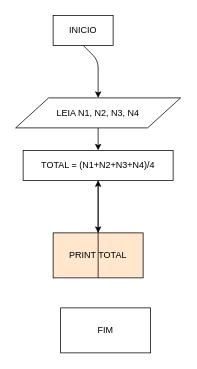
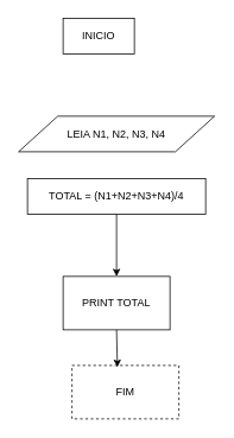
  <mxCell id="0" />
  <mxCell id="1" parent="0" />
  <mxCell id="2" value="INICIO" style="rounded=0;whiteSpace=wrap;html=1;" vertex="1" parent="1"><mxGeometry x="70" y="20" width="80" height="40" as="geometry" /></mxCell>
  <mxCell id="3" value="LEIA N1, N2, N3, N4" style="shape=parallelogram;perimeter=parallelogramPerimeter;whiteSpace=wrap;html=1;" vertex="1" parent="1"><mxGeometry x="20" y="130" width="220" height="40" as="geometry" /></mxCell>
- <mxCell id="4" value="" style="endArrow=classic;html=1;exitX=0.5;exitY=1;exitDx=0;exitDy=0;" edge="1" parent="1" source="2" target="3"><mxGeometry width="50" height="50" relative="1" as="geometry"><mxPoint x="70" y="260" as="sourcePoint" /><mxPoint x="70" y="320" as="targetPoint" /><Array as="points"><mxPoint x="130" y="80" /></Array></mxGeometry></mxCell>
- <mxCell id="5" value="" style="endArrow=classic;html=1;exitX=0.5;exitY=1;exitDx=0;exitDy=0;" edge="1" parent="1" source="3" target="6"><mxGeometry width="50" height="50" relative="1" as="geometry"><mxPoint x="20" y="240" as="sourcePoint" /><mxPoint x="130" y="230" as="targetPoint" /></mxGeometry></mxCell>
  <mxCell id="6" value="TOTAL = (N1+N2+N3+N4)/4" style="rounded=0;whiteSpace=wrap;html=1;" vertex="1" parent="1"><mxGeometry x="30" y="200" width="200" height="40" as="geometry" /></mxCell>
  <mxCell id="7" value="" style="endArrow=classic;html=1;exitX=0.5;exitY=1;exitDx=0;exitDy=0;" edge="1" parent="1" source="6"><mxGeometry width="50" height="50" relative="1" as="geometry"><mxPoint x="20" y="320" as="sourcePoint" /><mxPoint x="130" y="310" as="targetPoint" /></mxGeometry></mxCell>
  <mxCell id="8" value="" style="edgeStyle=orthogonalEdgeStyle;rounded=0;orthogonalLoop=1;jettySize=auto;html=1;exitX=0.5;exitY=0;exitDx=0;exitDy=0;exitPerimeter=0;entryX=0.5;entryY=0;entryDx=0;entryDy=0;" edge="1" parent="1" source="9" target="9"><mxGeometry relative="1" as="geometry" /></mxCell>
- <mxCell id="9" value="PRINT TOTAL" style="rounded=0;whiteSpace=wrap;html=1;fillColor=#ffe6cc;" vertex="1" parent="1"><mxGeometry x="70" y="310" width="120" height="60" as="geometry" /></mxCell>
- <mxCell id="10" value="FIM" style="rounded=0;whiteSpace=wrap;html=1;" vertex="1" parent="1"><mxGeometry x="80" y="410" width="120" height="60" as="geometry" /></mxCell>
- <mxCell id="11" value="" style="endArrow=classic;html=1;exitX=0.5;exitY=1;exitDx=0;exitDy=0;" edge="1" parent="1" source="9" target="6"><mxGeometry width="50" height="50" relative="1" as="geometry"><mxPoint x="100" y="420" as="sourcePoint" /><mxPoint x="150" y="370" as="targetPoint" /></mxGeometry></mxCell>
+ <mxCell id="9" value="PRINT TOTAL" style="rounded=0;whiteSpace=wrap;html=1;" vertex="1" parent="1"><mxGeometry x="70" y="310" width="120" height="60" as="geometry" /></mxCell>
+ <mxCell id="10" value="FIM" style="rounded=0;whiteSpace=wrap;html=1;dashed=1;" vertex="1" parent="1"><mxGeometry x="80" y="410" width="120" height="60" as="geometry" /></mxCell>
+ <mxCell id="11" value="" style="endArrow=classic;html=1;exitX=0.5;exitY=1;exitDx=0;exitDy=0;entryX=0.425;entryY=0.033;entryDx=0;entryDy=0;entryPerimeter=0;" edge="1" parent="1" source="9" target="10"><mxGeometry width="50" height="50" relative="1" as="geometry"><mxPoint x="100" y="420" as="sourcePoint" /><mxPoint x="150" y="370" as="targetPoint" /></mxGeometry></mxCell>
